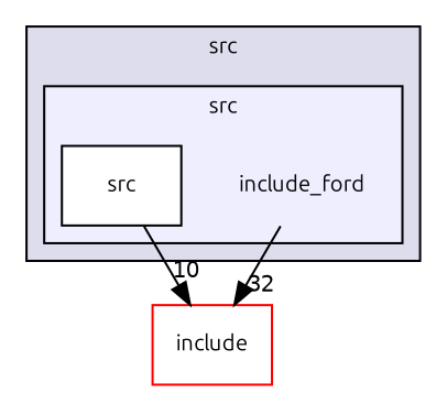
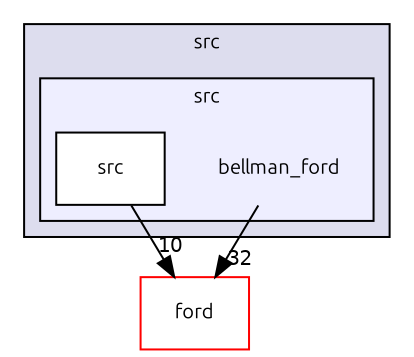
  digraph {
    compound=true
    fontname=Ubuntu
    node [fontname=Ubuntu fontsize=10 shape=box fillcolor=white style=filled]
    edge [labeldistance=1.5 labelfontname=Helvetica labelfontsize=10 fontname=Ubuntu]
-   n1 [label=include_ford shape=plaintext fillcolor="" style=""]
+   n1 [label=bellman_ford shape=plaintext fillcolor="" style=""]
    n2 [color=black label=src]
-   n3 [color=red label=include]
+   n3 [color=red label=ford]
    subgraph cluster_1 {
      bgcolor="#ddddee"
      fontsize=10
      label=src
      pencolor=black
      subgraph cluster_2 {
        bgcolor="#eeeeff"
        fontsize=10
        pencolor=black
        n1
        n2
      }
    }
    n1 -> n3 [headlabel=32]
    n2 -> n3 [headlabel=10]
  }
